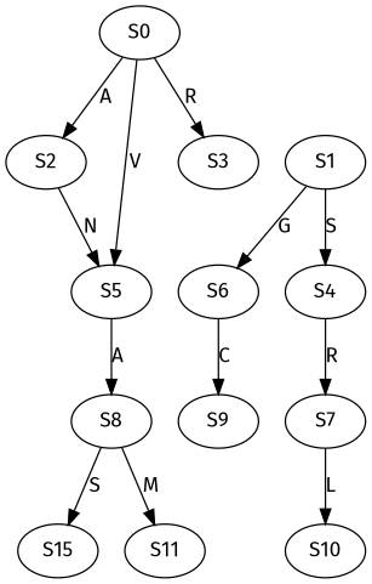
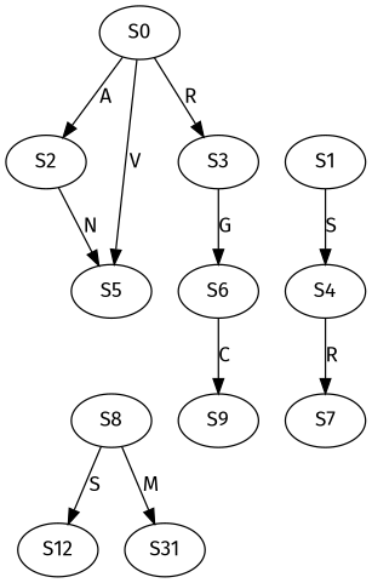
  strict digraph {
    fontname="Fira Sans"
    node [fontname="Fira Sans"]
    edge [fontname="Fira Sans"]
    S0
    S2
    S3
    S5
    S1
    S4
    S6
    S7
    S8
    S9
-   S10
-   S11
-   S12 [label=S15]
+   S11 [label=S31]
+   S12
    S0 -> S2 [label=A]
    S0 -> S3 [label=R]
    S0 -> S5 [label=V]
    S2 -> S5 [label=N]
-   S1 -> S6 [label=G]
-   S5 -> S8 [label=A]
+   S3 -> S6 [label=G]
    S1 -> S4 [label=S]
    S4 -> S7 [label=R]
    S6 -> S9 [label=C]
-   S7 -> S10 [label=L]
    S8 -> S11 [label=M]
    S8 -> S12 [label=S]
  }
